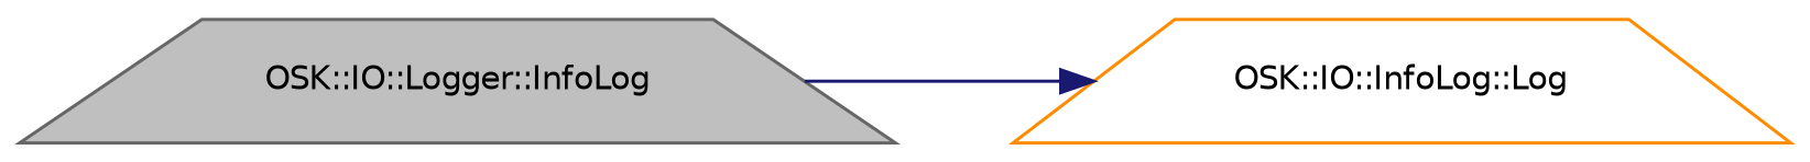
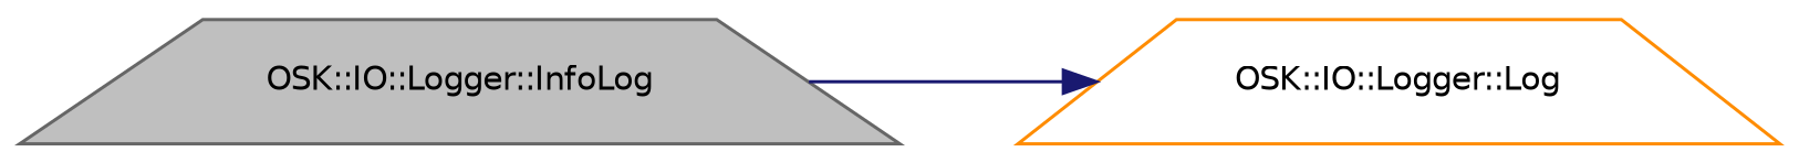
  digraph {
    rankdir=LR
    node [fontname=Helvetica fontsize=10 shape=trapezium style=filled]
    n1 [color=gray40 fillcolor=grey75 fontcolor=black height=0.2 label="OSK::IO::Logger::InfoLog" width=0.4]
-   n2 [color=darkorange fillcolor=white height=0.2 label="OSK::IO::InfoLog::Log" width=0.4]
+   n2 [color=darkorange fillcolor=white height=0.2 label="OSK::IO::Logger::Log" width=0.4]
    n1 -> n2 [color=midnightblue fontname=Helvetica fontsize=10 labelfontname=Helvetica labelfontsize=10 style=solid]
  }
